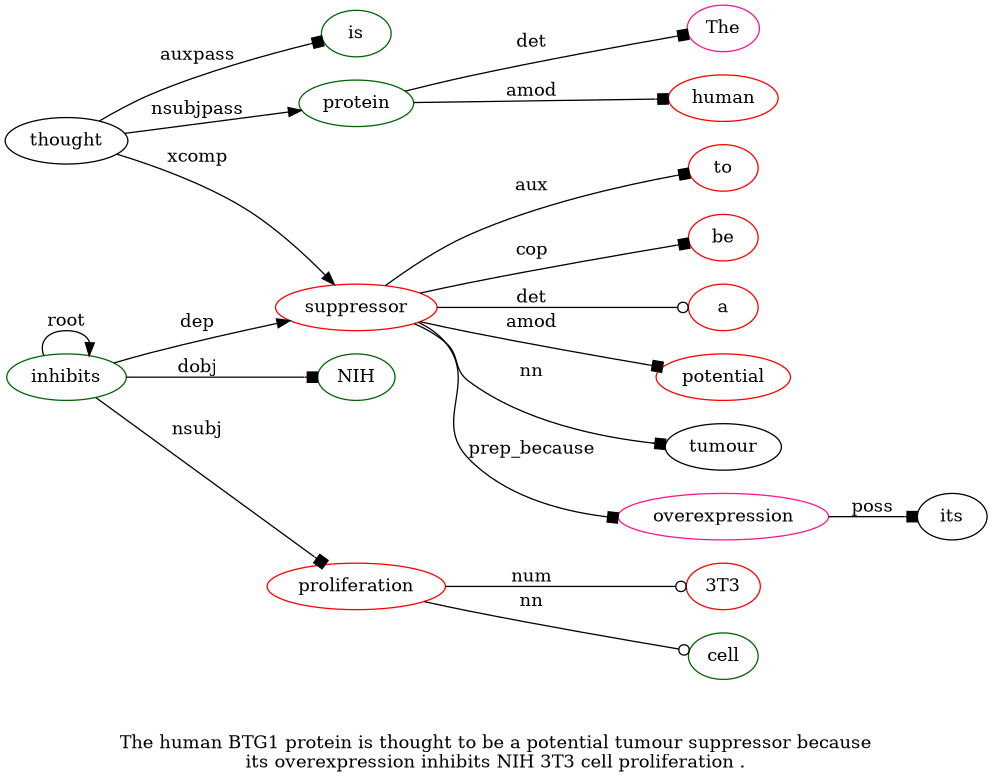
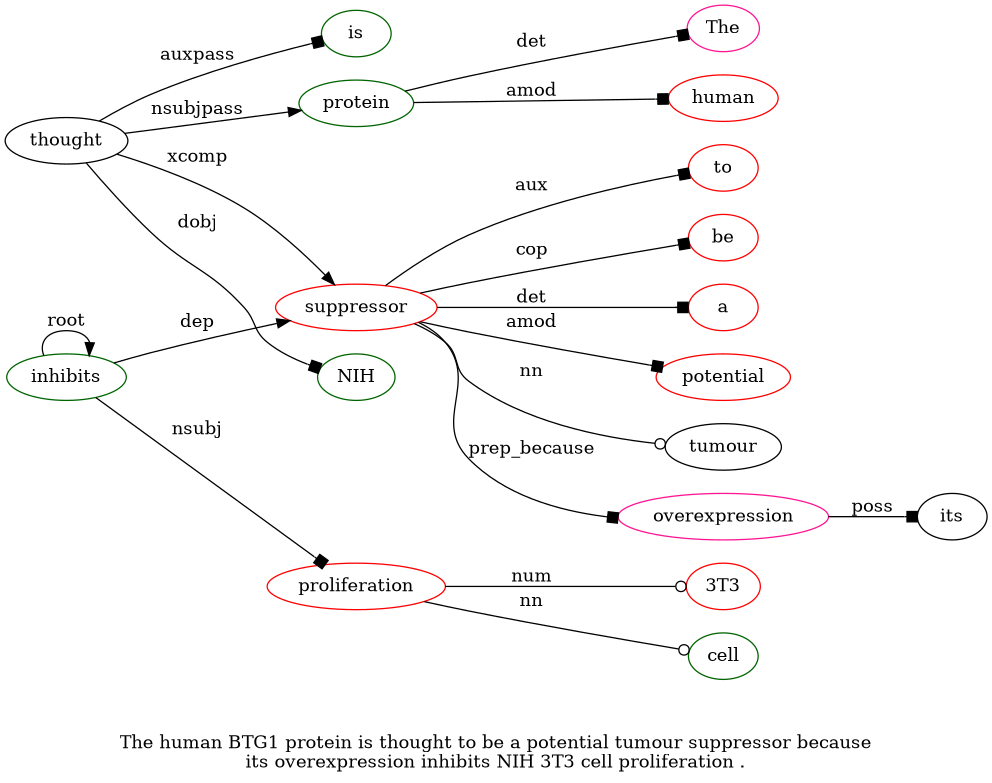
  digraph {
    label="The human BTG1 protein is thought to be a potential tumour suppressor because\nits overexpression inhibits NIH 3T3 cell proliferation ."
    rankdir=LR
    node [color=red fillcolor=white style=filled]
    edge [arrowhead=box]
    n1 [color=darkgreen label=protein]
    n2 [color=deeppink label=The]
    n3 [label=human]
    n4 [color=black label=thought]
    n5 [color=darkgreen label=is]
    n6 [label=suppressor]
    n7 [label=to]
    n8 [label=be]
    n9 [label=a]
    n10 [label=potential]
    n11 [color=black label=tumour]
    n12 [color=deeppink label=overexpression]
    n13 [color=darkgreen label=inhibits]
    n14 [color=darkgreen label=NIH]
    n15 [label=proliferation]
    n16 [label="3T3"]
    n17 [color=darkgreen label=cell]
    n18 [color=black label=its]
    n1 -> n2 [label=det]
    n1 -> n3 [label=amod]
    n4 -> n1 [arrowhead=normal label=nsubjpass]
    n4 -> n5 [label=auxpass]
    n4 -> n6 [arrowhead=normal label=xcomp]
    n6 -> n7 [label=aux]
    n6 -> n8 [label=cop]
-   n6 -> n9 [arrowhead=odot label=det]
+   n6 -> n9 [label=det]
    n6 -> n10 [label=amod]
-   n6 -> n11 [label=nn]
+   n6 -> n11 [arrowhead=odot label=nn]
    n6 -> n12 [label=prep_because]
    n12 -> n18 [label=poss]
    n13 -> n6 [arrowhead=normal label=dep]
    n13 -> n13 [arrowhead=normal label=root]
-   n13 -> n14 [label=dobj]
+   n4 -> n14 [label=dobj]
    n13 -> n15 [label=nsubj]
    n15 -> n16 [arrowhead=odot label=num]
    n15 -> n17 [arrowhead=odot label=nn]
  }
